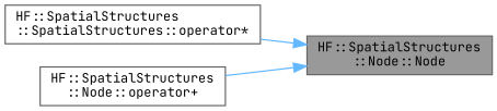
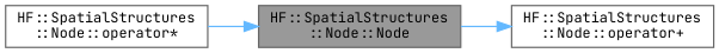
  digraph {
    fontname="JetBrains Mono"
    rankdir=RL
    node [color=grey40 fillcolor=white fontname="JetBrains Mono" fontsize=10 shape=box style=filled]
    edge [color=steelblue1 dir=back fontname="JetBrains Mono" fontsize=10 labelfontname=Helvetica labelfontsize=10 style=solid]
    n1 [color=gray40 fillcolor=grey60 fontcolor=black height=0.2 label="HF::SpatialStructures\l::Node::Node" width=0.4]
-   n2 [height=0.2 label="HF::SpatialStructures\l::SpatialStructures::operator*" width=0.4]
+   n2 [height=0.2 label="HF::SpatialStructures\l::Node::operator*" width=0.4]
    n3 [height=0.2 label="HF::SpatialStructures\l::Node::operator+" width=0.4]
    n1 -> n2
-   n1 -> n3
+   n3 -> n1
  }
